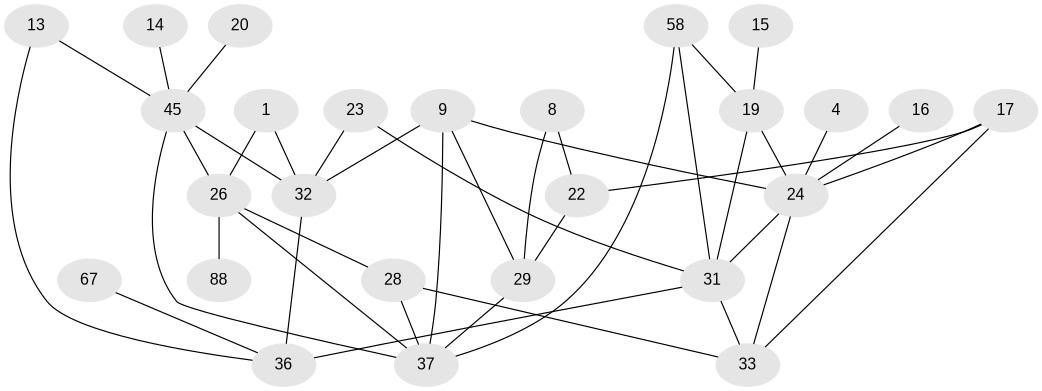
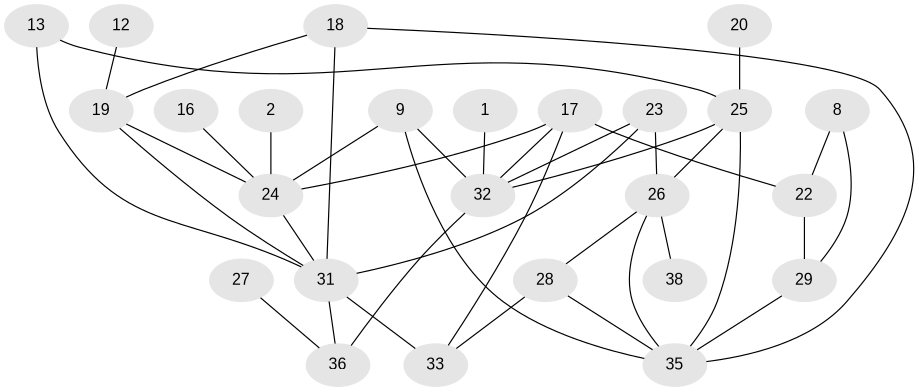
  graph {
    fontname="Liberation Sans"
    node [color=gray90 fontname="Liberation Sans" style=filled]
    edge [fontname="Liberation Sans" weight=1.0]
    1
    32
    36
-   4
+   4 [label=2]
    24
    31
    33
    8
    22
    29
-   35 [label=37]
+   35
    9
-   12 [label=15]
+   12
    19
    13
-   25 [label=45]
+   25
    26
-   14
    16
    17
-   18 [label=58]
+   18
    20
    23
    28
-   38 [label=88]
-   27 [label=67]
+   38
+   27
    1 -- 32
    32 -- 36 [weight=2.0]
    4 -- 24
    24 -- 31
-   24 -- 33
    31 -- 36
    31 -- 33
    8 -- 22
    8 -- 29
    22 -- 29
    29 -- 35
    9 -- 32
    9 -- 24
-   9 -- 29
    9 -- 35
    12 -- 19
    19 -- 24
    19 -- 31
-   13 -- 36
+   13 -- 31
    13 -- 25
    25 -- 32
    25 -- 35
    25 -- 26
    26 -- 35
    26 -- 28
    26 -- 38
-   14 -- 25
    16 -- 24
+   17 -- 32
    17 -- 24
    17 -- 33
    17 -- 22
    18 -- 31
    18 -- 35
    18 -- 19
    20 -- 25
    23 -- 32
    23 -- 31
-   1 -- 26
+   23 -- 26
    28 -- 33
    28 -- 35
    27 -- 36
  }
